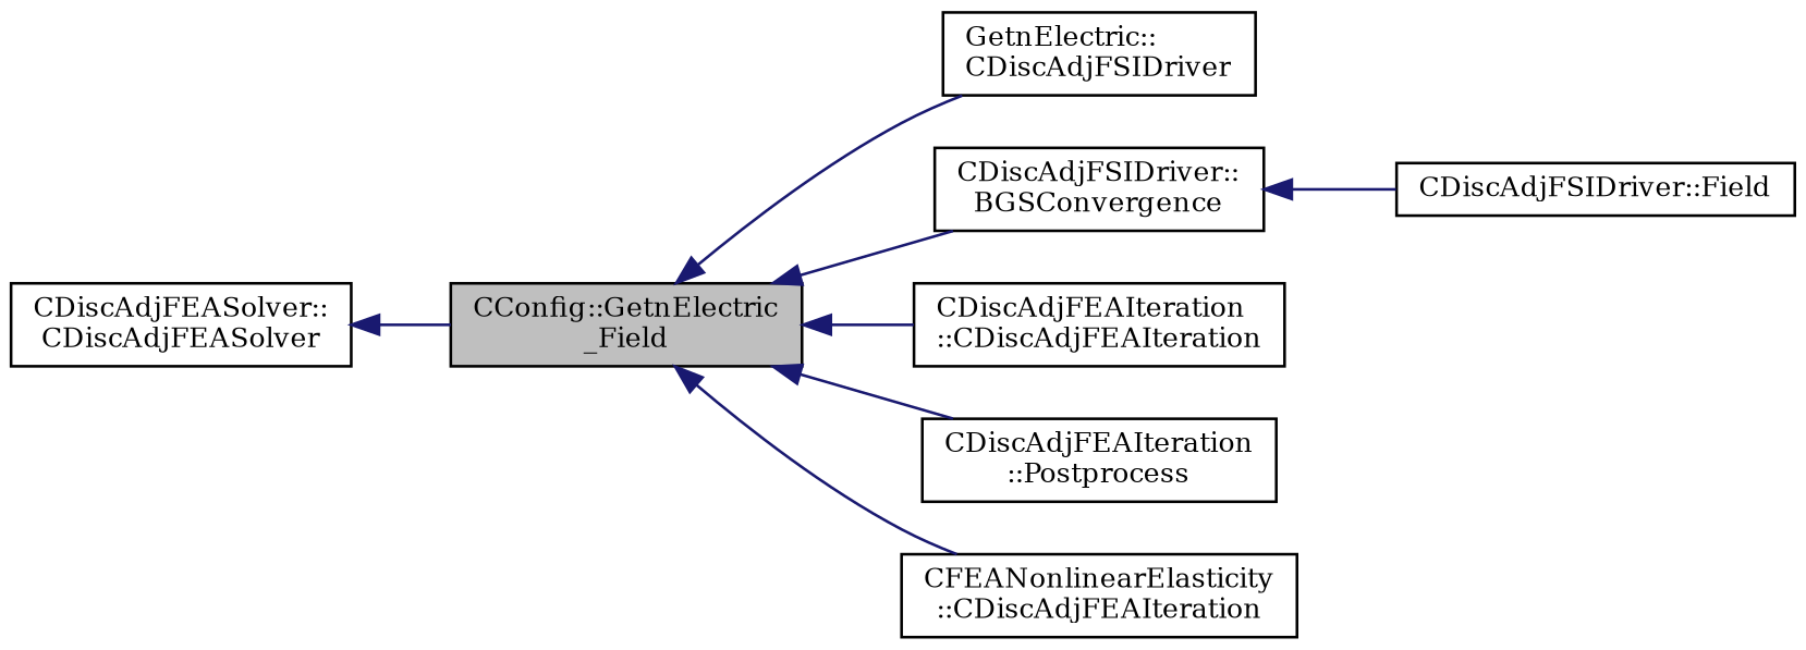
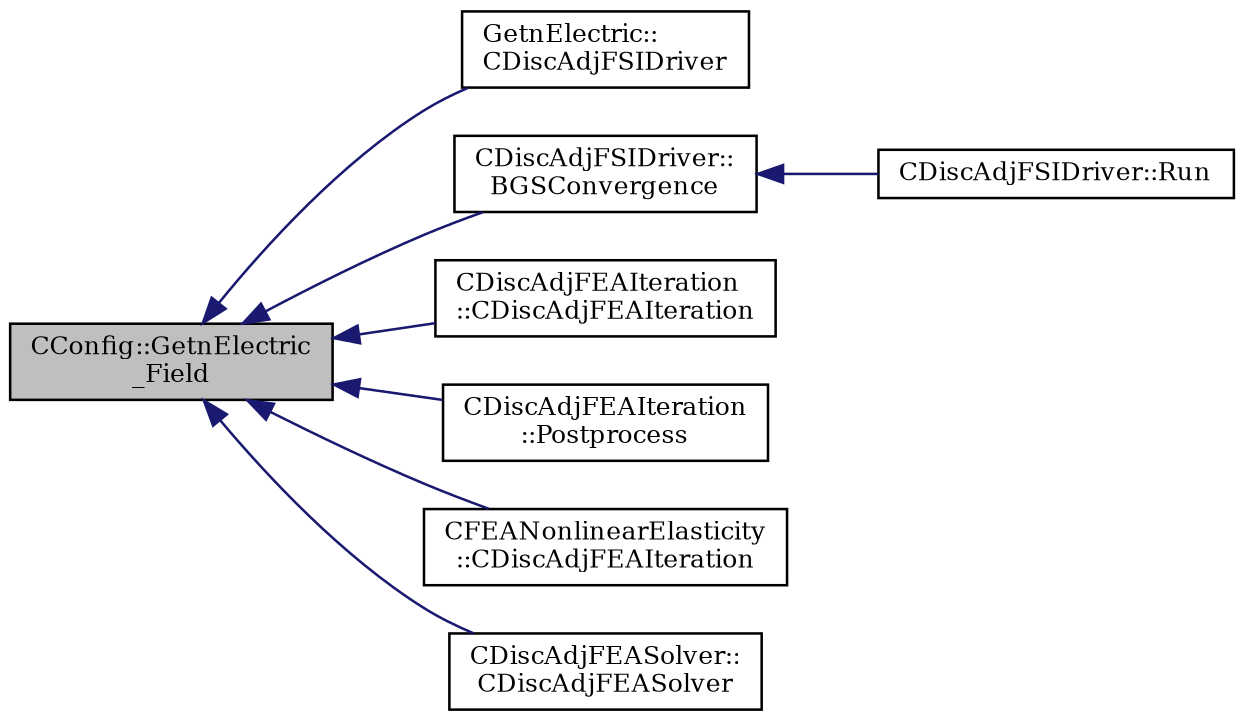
  digraph {
    fontname="DejaVu Serif"
    rankdir=LR
    node [color=black fillcolor=white fontname="DejaVu Serif" fontsize=10 shape=record style=filled]
    edge [color=midnightblue dir=back fontname="DejaVu Serif" fontsize=10 labelfontname=Helvetica labelfontsize=10 style=solid]
    n1 [fillcolor=grey75 fontcolor=black height=0.2 label="CConfig::GetnElectric\l_Field" width=0.4]
    n2 [height=0.2 label="GetnElectric::\lCDiscAdjFSIDriver" width=0.4]
    n3 [height=0.2 label="CDiscAdjFSIDriver::\lBGSConvergence" width=0.4]
    n4 [height=0.2 label="CDiscAdjFEAIteration\l::CDiscAdjFEAIteration" width=0.4]
    n5 [height=0.2 label="CDiscAdjFEAIteration\l::Postprocess" width=0.4]
    n6 [height=0.2 label="CFEANonlinearElasticity\l::CDiscAdjFEAIteration" width=0.4]
    n7 [height=0.2 label="CDiscAdjFEASolver::\lCDiscAdjFEASolver" width=0.4]
-   n8 [height=0.2 label="CDiscAdjFSIDriver::Field" width=0.4]
+   n8 [height=0.2 label="CDiscAdjFSIDriver::Run" width=0.4]
    n1 -> n2
    n1 -> n3
    n1 -> n4
    n1 -> n5
    n1 -> n6
-   n7 -> n1
+   n1 -> n7
    n3 -> n8
  }
